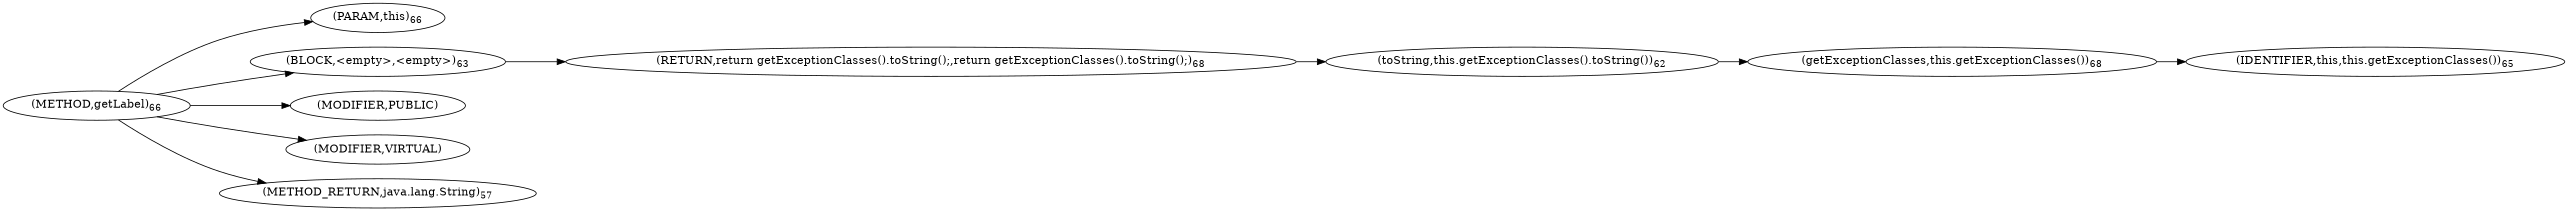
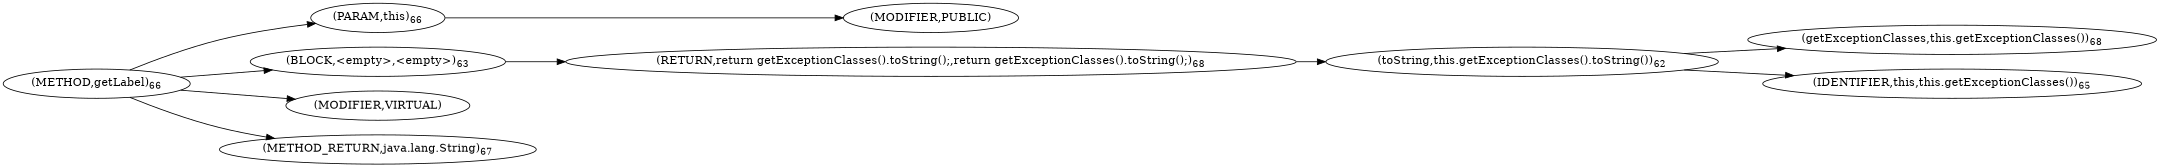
  digraph {
    rankdir=LR
    n1 [label=<(METHOD,getLabel)<SUB>66</SUB>>]
    n2 [label=<(PARAM,this)<SUB>66</SUB>>]
    n3 [label=<(BLOCK,&lt;empty&gt;,&lt;empty&gt;)<SUB>63</SUB>>]
    n4 [label=<(MODIFIER,PUBLIC)>]
    n5 [label=<(MODIFIER,VIRTUAL)>]
-   n6 [label=<(METHOD_RETURN,java.lang.String)<SUB>57</SUB>>]
+   n6 [label=<(METHOD_RETURN,java.lang.String)<SUB>67</SUB>>]
    n7 [label=<(RETURN,return getExceptionClasses().toString();,return getExceptionClasses().toString();)<SUB>68</SUB>>]
    n8 [label=<(toString,this.getExceptionClasses().toString())<SUB>62</SUB>>]
    n9 [label=<(getExceptionClasses,this.getExceptionClasses())<SUB>68</SUB>>]
    n10 [label=<(IDENTIFIER,this,this.getExceptionClasses())<SUB>65</SUB>>]
    n1 -> n2
    n1 -> n3
-   n1 -> n4
+   n2 -> n4
    n1 -> n5
    n1 -> n6
    n3 -> n7
    n7 -> n8
    n8 -> n9
-   n9 -> n10
+   n8 -> n10
  }
